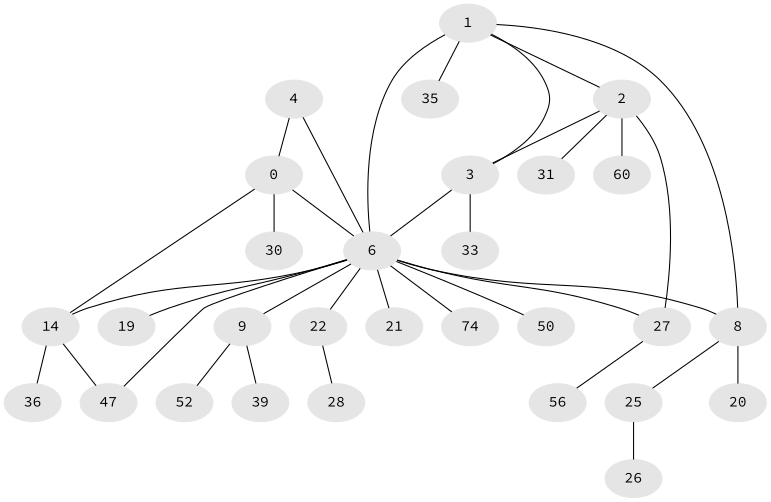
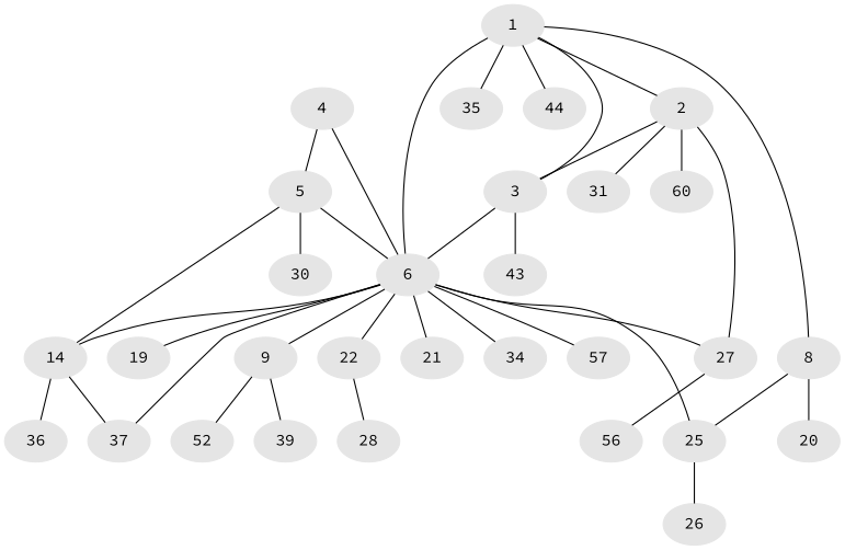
  graph {
    fontname="Source Code Pro"
    node [color=gray90 fontname="Source Code Pro" style=filled]
    edge [fontname="Source Code Pro"]
    1
    2
    3
    6 [super="+7+10"]
    8 [super="+23"]
    35
+   44
    27 [super="+42"]
    31
    60
-   33
+   33 [label=43]
    14 [super="+16+55+50"]
    9
    21 [super="+40+54"]
    22 [super="+46"]
-   34 [label=74]
-   37 [super="+43+53" label=47]
-   57 [label=50]
+   34
+   37 [super="+43+53"]
+   57
    n19 [label=19]
    20
    25 [super="+29+32"]
    56
-   5 [super="+19" label=0]
+   5 [super="+19"]
    30
    4
    36
    39
    52
    28
    26 [super="+51"]
    1 -- 2
    1 -- 3
    1 -- 6 [weight=3]
    1 -- 8
    1 -- 35
+   1 -- 44
    2 -- 3
    2 -- 27
    2 -- 31
    2 -- 60
    3 -- 6
    3 -- 33
-   6 -- 8 [weight=2]
+   6 -- 25 [weight=2]
    6 -- 27
    6 -- 14 [weight=4]
    6 -- 9
    6 -- 21 [weight=2]
    6 -- 22
    6 -- 34
    6 -- 37
    6 -- 57
    6 -- n19
    8 -- 20
    8 -- 25
    27 -- 56
    14 -- 37
    14 -- 36
    9 -- 39
    9 -- 52
    22 -- 28
    25 -- 26
    5 -- 6
    5 -- 14
    5 -- 30
    4 -- 6
    4 -- 5
  }
